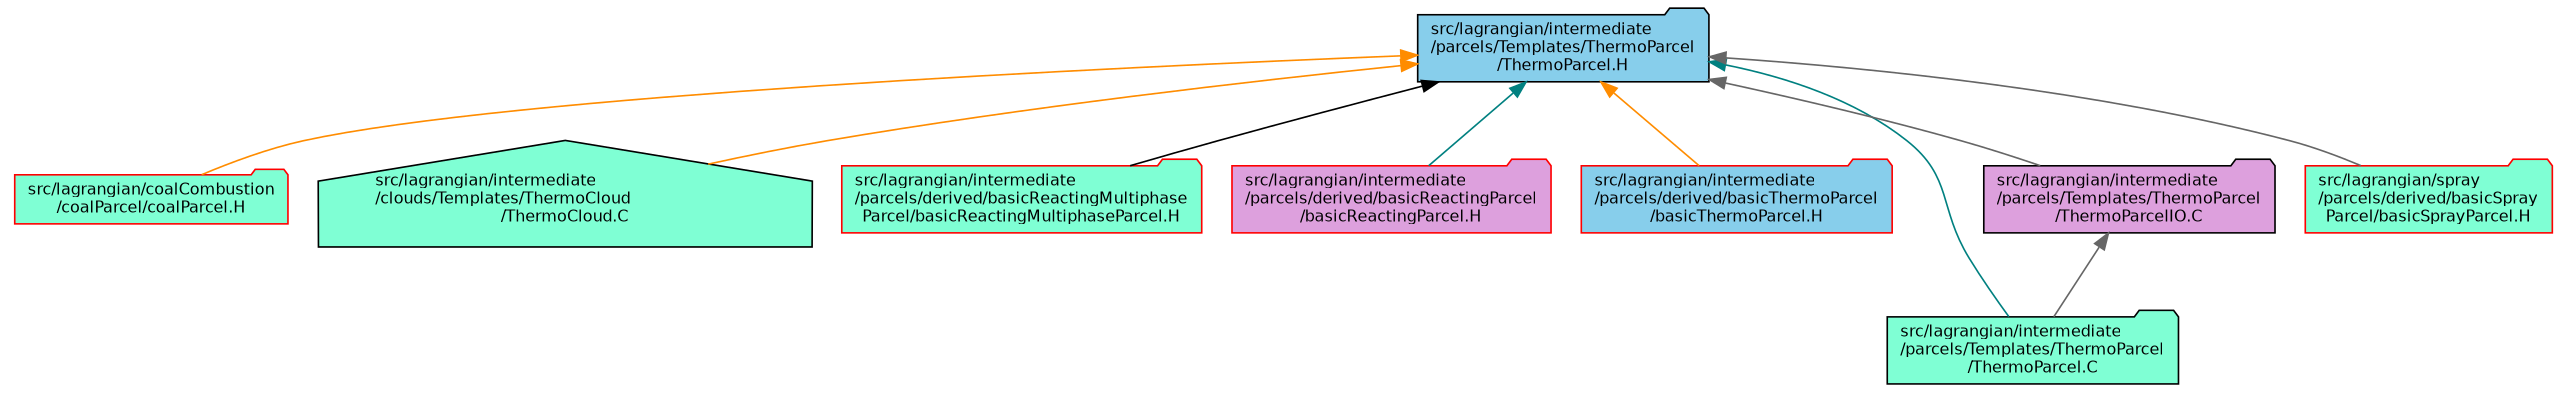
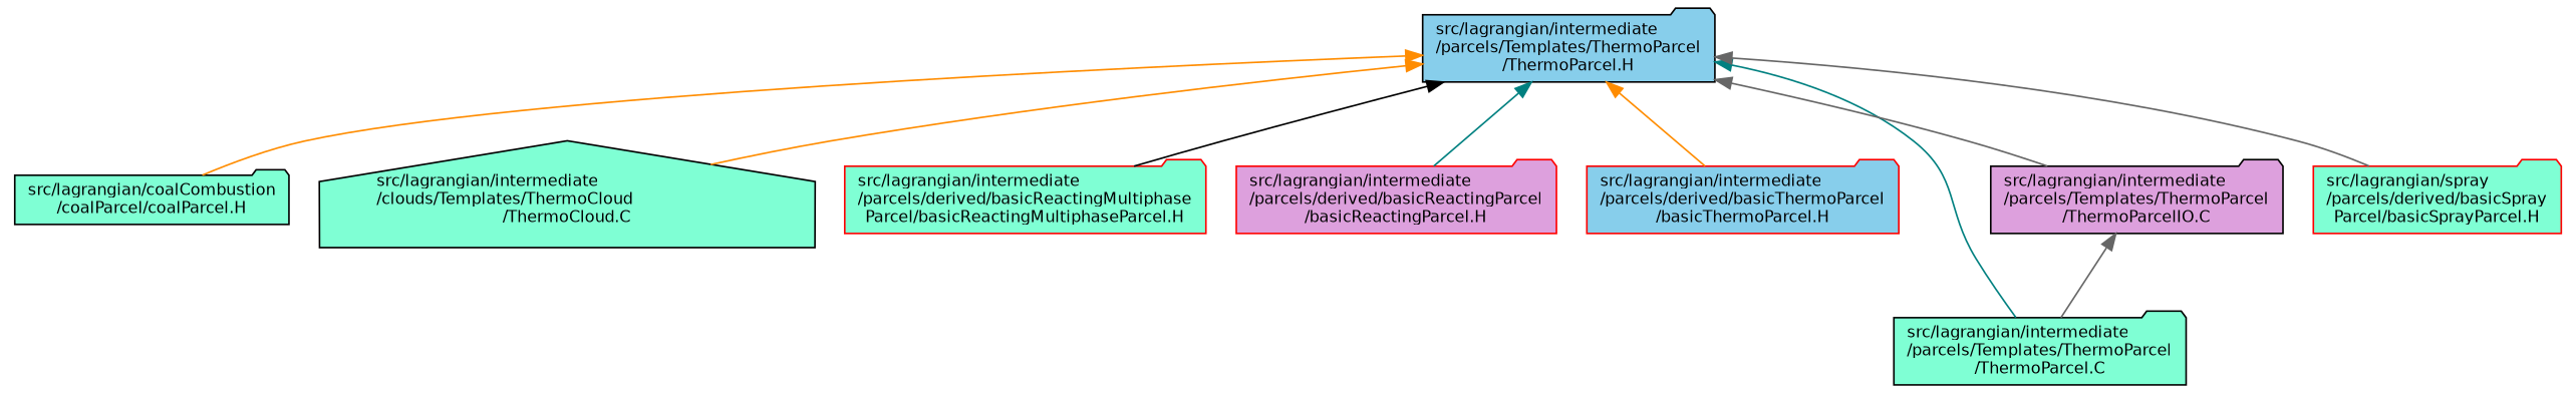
  digraph {
    node [color=red fillcolor=aquamarine fontname=Helvetica fontsize=10 shape=folder style=filled]
    edge [color=darkorange dir=back fontname=Helvetica fontsize=10 labelfontname=Helvetica labelfontsize=10 style=solid]
    n1 [color=black fillcolor=skyblue fontcolor=black height=0.2 label="src/lagrangian/intermediate\l/parcels/Templates/ThermoParcel\l/ThermoParcel.H" width=0.4]
-   n2 [height=0.2 label="src/lagrangian/coalCombustion\l/coalParcel/coalParcel.H" width=0.4]
+   n2 [color=black height=0.2 label="src/lagrangian/coalCombustion\l/coalParcel/coalParcel.H" width=0.4]
    n3 [color=black height=0.2 label="src/lagrangian/intermediate\l/clouds/Templates/ThermoCloud\l/ThermoCloud.C" shape=house width=0.4]
    n4 [height=0.2 label="src/lagrangian/intermediate\l/parcels/derived/basicReactingMultiphase\lParcel/basicReactingMultiphaseParcel.H" width=0.4]
    n5 [height=0.2 label="src/lagrangian/intermediate\l/parcels/derived/basicReactingParcel\l/basicReactingParcel.H" width=0.4 fillcolor=plum]
    n6 [height=0.2 label="src/lagrangian/intermediate\l/parcels/derived/basicThermoParcel\l/basicThermoParcel.H" width=0.4 fillcolor=skyblue]
    n7 [color=black height=0.2 label="src/lagrangian/intermediate\l/parcels/Templates/ThermoParcel\l/ThermoParcel.C" width=0.4]
    n8 [color=black height=0.2 label="src/lagrangian/intermediate\l/parcels/Templates/ThermoParcel\l/ThermoParcelIO.C" width=0.4 fillcolor=plum]
    n9 [height=0.2 label="src/lagrangian/spray\l/parcels/derived/basicSpray\lParcel/basicSprayParcel.H" width=0.4]
    n1 -> n2
    n1 -> n3
    n1 -> n4 [color=black]
    n1 -> n5 [color=teal]
    n1 -> n6
    n1 -> n7 [color=teal]
    n1 -> n8 [color=gray40]
    n1 -> n9 [color=gray40]
    n8 -> n7 [color=gray40]
  }
